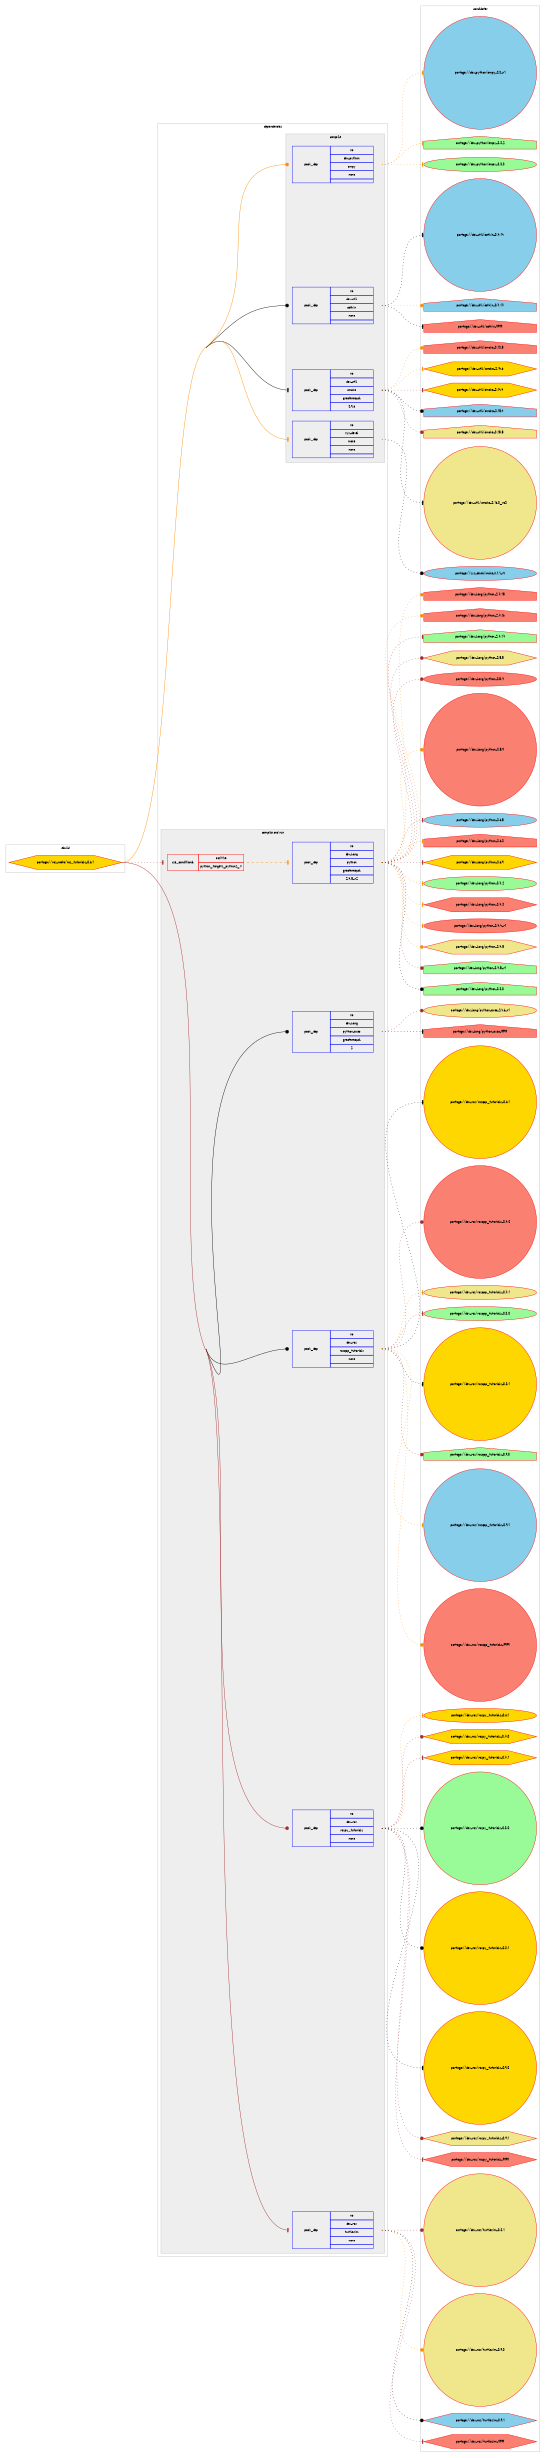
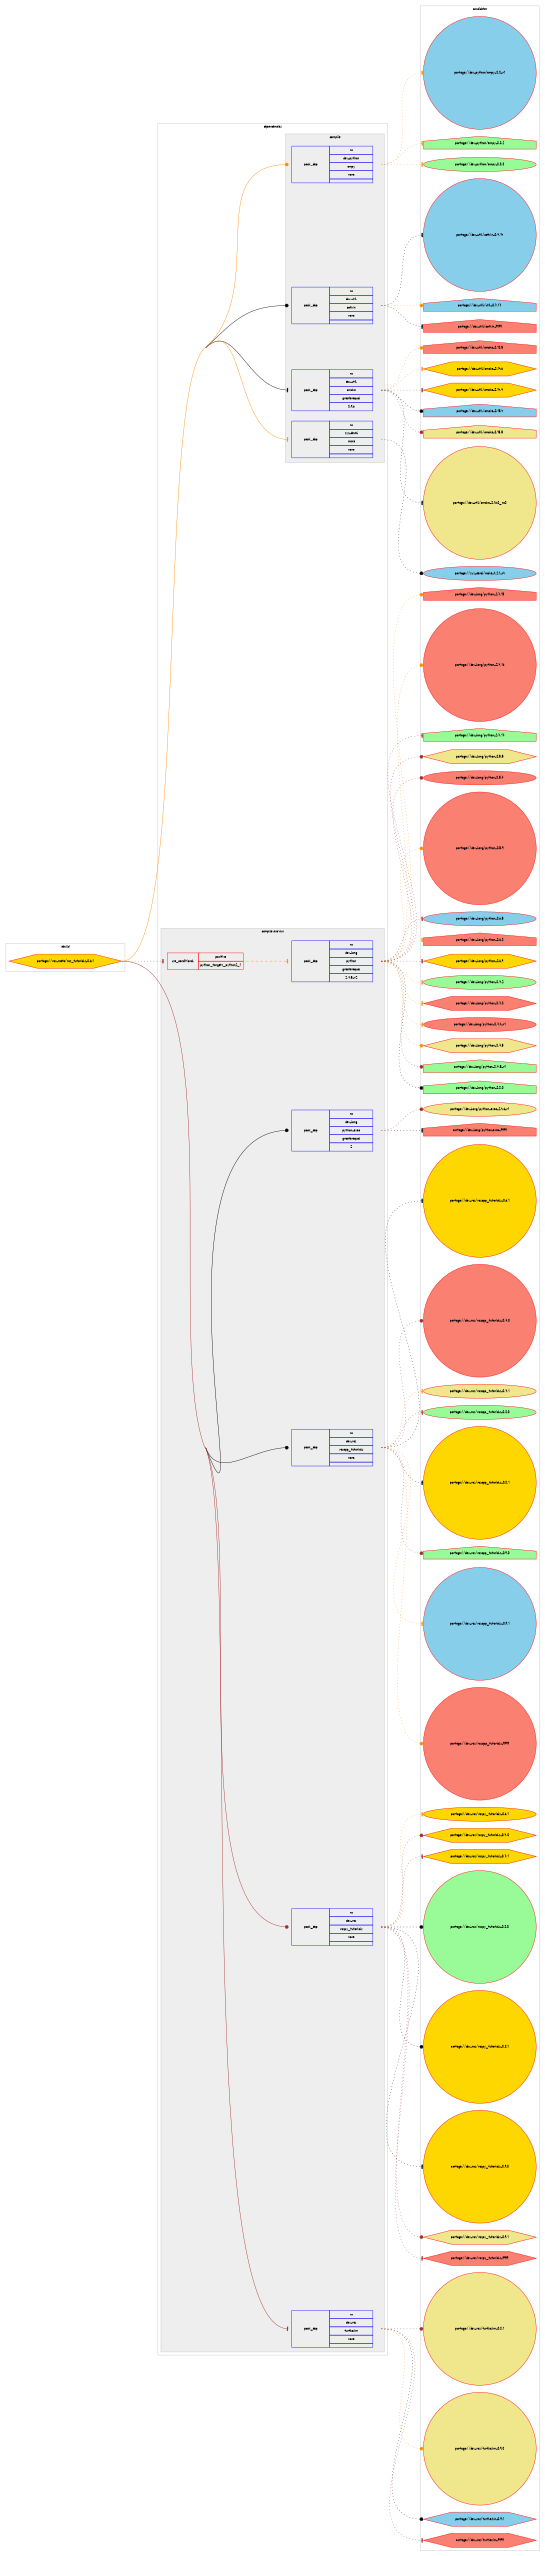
  digraph {
    compound=true
    concentrate=true
    fontname="Patrick Hand"
    fontsize=10
    newrank=true
    rankdir=LR
    ranksep=1.5
    node [color=red fillcolor=salmon fontname="Patrick Hand" fontsize=10 shape=circle style=filled]
    edge [arrowhead=tee color=darkorange fontname="Patrick Hand" headport=w style=dotted tailport=e weight=100]
    n1 [fillcolor=gold label="portage://ros-meta/ros_tutorials-0.6.1" shape=hexagon width=4]
    n2 [color=blue label=<<TABLE BORDER="0" CELLBORDER="1" CELLSPACING="0" CELLPADDING="4" WIDTH="220"><TR><TD ROWSPAN="6" CELLPADDING="30">pack_dep</TD></TR><TR><TD WIDTH="110">no</TD></TR><TR><TD>dev-python</TD></TR><TR><TD>empy</TD></TR><TR><TD>none</TD></TR><TR><TD></TD></TR></TABLE>> shape=none fillcolor="" style=""]
    n3 [color=blue label=<<TABLE BORDER="0" CELLBORDER="1" CELLSPACING="0" CELLPADDING="4" WIDTH="220"><TR><TD ROWSPAN="6" CELLPADDING="30">pack_dep</TD></TR><TR><TD WIDTH="110">no</TD></TR><TR><TD>dev-util</TD></TR><TR><TD>catkin</TD></TR><TR><TD>none</TD></TR><TR><TD></TD></TR></TABLE>> shape=none fillcolor="" style=""]
    n4 [color=blue label=<<TABLE BORDER="0" CELLBORDER="1" CELLSPACING="0" CELLPADDING="4" WIDTH="220"><TR><TD ROWSPAN="6" CELLPADDING="30">pack_dep</TD></TR><TR><TD WIDTH="110">no</TD></TR><TR><TD>dev-util</TD></TR><TR><TD>cmake</TD></TR><TR><TD>greaterequal</TD></TR><TR><TD>3.9.6</TD></TR></TABLE>> shape=none fillcolor="" style=""]
    n5 [color=blue label=<<TABLE BORDER="0" CELLBORDER="1" CELLSPACING="0" CELLPADDING="4" WIDTH="220"><TR><TD ROWSPAN="6" CELLPADDING="30">pack_dep</TD></TR><TR><TD WIDTH="110">no</TD></TR><TR><TD>sys-devel</TD></TR><TR><TD>make</TD></TR><TR><TD>none</TD></TR><TR><TD></TD></TR></TABLE>> shape=none fillcolor="" style=""]
    n6 [color=blue label=<<TABLE BORDER="0" CELLBORDER="1" CELLSPACING="0" CELLPADDING="4" WIDTH="220"><TR><TD ROWSPAN="6" CELLPADDING="30">pack_dep</TD></TR><TR><TD WIDTH="110">no</TD></TR><TR><TD>dev-lang</TD></TR><TR><TD>python</TD></TR><TR><TD>greaterequal</TD></TR><TR><TD>2.7.5-r2</TD></TR></TABLE>> shape=none fillcolor="" style=""]
-   n7 [label=<<TABLE BORDER="0" CELLBORDER="1" CELLSPACING="0" CELLPADDING="4"><TR><TD ROWSPAN="3" CELLPADDING="10">use_conditional</TD></TR><TR><TD>positive</TD></TR><TR><TD>python_targets_python2_7</TD></TR></TABLE>> shape=none fillcolor="" style=""]
+   n7 [label=<<TABLE BORDER="0" CELLBORDER="1" CELLSPACING="0" CELLPADDING="4"><TR><TD ROWSPAN="3" CELLPADDING="10">use_conditional</TD></TR><TR><TD>positive</TD></TR><TR><TD>python_targets_python2_1</TD></TR></TABLE>> shape=none fillcolor="" style=""]
    n8 [color=blue label=<<TABLE BORDER="0" CELLBORDER="1" CELLSPACING="0" CELLPADDING="4" WIDTH="220"><TR><TD ROWSPAN="6" CELLPADDING="30">pack_dep</TD></TR><TR><TD WIDTH="110">no</TD></TR><TR><TD>dev-lang</TD></TR><TR><TD>python-exec</TD></TR><TR><TD>greaterequal</TD></TR><TR><TD>2</TD></TR></TABLE>> shape=none fillcolor="" style=""]
    n9 [color=blue label=<<TABLE BORDER="0" CELLBORDER="1" CELLSPACING="0" CELLPADDING="4" WIDTH="220"><TR><TD ROWSPAN="6" CELLPADDING="30">pack_dep</TD></TR><TR><TD WIDTH="110">no</TD></TR><TR><TD>dev-ros</TD></TR><TR><TD>roscpp_tutorials</TD></TR><TR><TD>none</TD></TR><TR><TD></TD></TR></TABLE>> shape=none fillcolor="" style=""]
    n10 [color=blue label=<<TABLE BORDER="0" CELLBORDER="1" CELLSPACING="0" CELLPADDING="4" WIDTH="220"><TR><TD ROWSPAN="6" CELLPADDING="30">pack_dep</TD></TR><TR><TD WIDTH="110">no</TD></TR><TR><TD>dev-ros</TD></TR><TR><TD>rospy_tutorials</TD></TR><TR><TD>none</TD></TR><TR><TD></TD></TR></TABLE>> shape=none fillcolor="" style=""]
    n11 [color=blue label=<<TABLE BORDER="0" CELLBORDER="1" CELLSPACING="0" CELLPADDING="4" WIDTH="220"><TR><TD ROWSPAN="6" CELLPADDING="30">pack_dep</TD></TR><TR><TD WIDTH="110">no</TD></TR><TR><TD>dev-ros</TD></TR><TR><TD>turtlesim</TD></TR><TR><TD>none</TD></TR><TR><TD></TD></TR></TABLE>> shape=none fillcolor="" style=""]
    n12 [fillcolor=skyblue label="portage://dev-python/empy-3.3-r1" width=4]
    n13 [fillcolor=palegreen label="portage://dev-python/empy-3.3.2" shape=house width=4]
    n14 [fillcolor=palegreen label="portage://dev-python/empy-3.3.3" shape=ellipse width=4]
    n15 [fillcolor=skyblue label="portage://dev-util/catkin-0.7.14" width=4]
-   n16 [fillcolor=skyblue label="portage://dev-util/catkin-0.7.17" shape=house width=4]
+   n16 [fillcolor=skyblue label="portage://dev-util/util-0.7.17" shape=house width=4]
    n17 [label="portage://dev-util/catkin-9999" shape=house width=4]
    n18 [label="portage://dev-util/cmake-3.13.5" shape=house width=4]
    n19 [fillcolor=gold label="portage://dev-util/cmake-3.14.6" shape=hexagon width=4]
    n20 [fillcolor=gold label="portage://dev-util/cmake-3.14.7" shape=hexagon width=4]
    n21 [fillcolor=skyblue label="portage://dev-util/cmake-3.15.4" shape=house width=4]
    n22 [fillcolor=khaki label="portage://dev-util/cmake-3.15.5" shape=house width=4]
    n23 [fillcolor=khaki label="portage://dev-util/cmake-3.16.0_rc3" width=4]
-   n24 [fillcolor=skyblue label="portage://sys-devel/make-4.1.1-r4" shape=ellipse width=4]
+   n24 [fillcolor=skyblue label="portage://sys-devel/make-4.2.1-r4" shape=ellipse width=4]
    n25 [label="portage://dev-lang/python-2.7.15" shape=house width=4]
-   n26 [label="portage://dev-lang/python-2.7.16" shape=house width=4]
+   n26 [label="portage://dev-lang/python-2.7.16" width=4]
    n27 [fillcolor=palegreen label="portage://dev-lang/python-2.7.17" shape=house width=4]
    n28 [fillcolor=khaki label="portage://dev-lang/python-3.5.5" shape=hexagon width=4]
    n29 [label="portage://dev-lang/python-3.5.7" shape=ellipse width=4]
    n30 [label="portage://dev-lang/python-3.5.9" width=4]
    n31 [fillcolor=skyblue label="portage://dev-lang/python-3.6.5" shape=ellipse width=4]
    n32 [label="portage://dev-lang/python-3.6.8" shape=house width=4]
    n33 [fillcolor=gold label="portage://dev-lang/python-3.6.9" shape=hexagon width=4]
    n34 [fillcolor=palegreen label="portage://dev-lang/python-3.7.2" shape=ellipse width=4]
    n35 [label="portage://dev-lang/python-3.7.3" shape=hexagon width=4]
    n36 [label="portage://dev-lang/python-3.7.4-r1" shape=ellipse width=4]
    n37 [fillcolor=khaki label="portage://dev-lang/python-3.7.5" shape=hexagon width=4]
    n38 [fillcolor=palegreen label="portage://dev-lang/python-3.7.5-r1" shape=house width=4]
    n39 [fillcolor=palegreen label="portage://dev-lang/python-3.8.0" shape=house width=4]
    n40 [fillcolor=khaki label="portage://dev-lang/python-exec-2.4.6-r1" shape=ellipse width=4]
    n41 [label="portage://dev-lang/python-exec-9999" shape=house width=4]
    n42 [fillcolor=gold label="portage://dev-ros/roscpp_tutorials-0.6.1" width=4]
    n43 [label="portage://dev-ros/roscpp_tutorials-0.7.0" width=4]
    n44 [fillcolor=khaki label="portage://dev-ros/roscpp_tutorials-0.7.1" shape=ellipse width=4]
    n45 [fillcolor=palegreen label="portage://dev-ros/roscpp_tutorials-0.8.0" shape=ellipse width=4]
    n46 [fillcolor=gold label="portage://dev-ros/roscpp_tutorials-0.8.1" width=4]
    n47 [fillcolor=palegreen label="portage://dev-ros/roscpp_tutorials-0.9.0" shape=house width=4]
    n48 [fillcolor=skyblue label="portage://dev-ros/roscpp_tutorials-0.9.1" width=4]
    n49 [label="portage://dev-ros/roscpp_tutorials-9999" width=4]
    n50 [fillcolor=gold label="portage://dev-ros/rospy_tutorials-0.6.1" shape=ellipse width=4]
    n51 [fillcolor=gold label="portage://dev-ros/rospy_tutorials-0.7.0" shape=hexagon width=4]
    n52 [fillcolor=gold label="portage://dev-ros/rospy_tutorials-0.7.1" shape=hexagon width=4]
    n53 [fillcolor=palegreen label="portage://dev-ros/rospy_tutorials-0.8.0" width=4]
    n54 [fillcolor=gold label="portage://dev-ros/rospy_tutorials-0.8.1" width=4]
    n55 [fillcolor=gold label="portage://dev-ros/rospy_tutorials-0.9.0" width=4]
    n56 [fillcolor=khaki label="portage://dev-ros/rospy_tutorials-0.9.1" shape=hexagon width=4]
    n57 [label="portage://dev-ros/rospy_tutorials-9999" shape=hexagon width=4]
    n58 [fillcolor=khaki label="portage://dev-ros/turtlesim-0.8.1" width=4]
    n59 [fillcolor=khaki label="portage://dev-ros/turtlesim-0.9.0" width=4]
    n60 [fillcolor=skyblue label="portage://dev-ros/turtlesim-0.9.1" shape=hexagon width=4]
    n61 [label="portage://dev-ros/turtlesim-9999" shape=hexagon width=4]
    subgraph cluster_1 {
      color=gray
      label=<<i>dependencies</i>>
      subgraph cluster_2 {
        color=gray
        fillcolor="#eeeeee"
        label=<<i>compile</i>>
        style=filled
        subgraph sub_3 {
          color=gray
          fillcolor="#eeeeee"
          label=<<i>compile</i>>
          style=filled
          n2
        }
        subgraph sub_4 {
          color=gray
          fillcolor="#eeeeee"
          label=<<i>compile</i>>
          style=filled
          n3
        }
        subgraph sub_5 {
          color=gray
          fillcolor="#eeeeee"
          label=<<i>compile</i>>
          style=filled
          n4
        }
        subgraph sub_6 {
          color=gray
          fillcolor="#eeeeee"
          label=<<i>compile</i>>
          style=filled
          n5
        }
      }
      subgraph cluster_7 {
        color=gray
        fillcolor="#eeeeee"
        label=<<i>compile and run</i>>
        style=filled
        subgraph sub_8 {
          color=gray
          fillcolor="#eeeeee"
          label=<<i>compile and run</i>>
          style=filled
          n7
          subgraph sub_9 {
            color=gray
            fillcolor="#eeeeee"
            label=<<i>compile and run</i>>
            style=filled
            n6
          }
        }
        subgraph sub_10 {
          color=gray
          fillcolor="#eeeeee"
          label=<<i>compile and run</i>>
          style=filled
          n8
        }
        subgraph sub_11 {
          color=gray
          fillcolor="#eeeeee"
          label=<<i>compile and run</i>>
          style=filled
          n9
        }
        subgraph sub_12 {
          color=gray
          fillcolor="#eeeeee"
          label=<<i>compile and run</i>>
          style=filled
          n10
        }
        subgraph sub_13 {
          color=gray
          fillcolor="#eeeeee"
          label=<<i>compile and run</i>>
          style=filled
          n11
        }
      }
      subgraph cluster_14 {
        color=gray
        fillcolor="#eeeeee"
        label=<<i>run</i>>
        style=filled
      }
    }
    subgraph cluster_15 {
      color=gray
      label=<<i>ebuild</i>>
      rank=same
      n1
    }
    subgraph cluster_16 {
      color=gray
      label=<<i>candidates</i>>
      rank=same
      subgraph sub_17 {
        color=black
        label=<<i>candidates</i>>
        nodesep=1
        rank=same
        n12
        n13
        n14
      }
      subgraph sub_18 {
        color=black
        label=<<i>candidates</i>>
        nodesep=1
        rank=same
        n15
        n16
        n17
      }
      subgraph sub_19 {
        color=black
        label=<<i>candidates</i>>
        nodesep=1
        rank=same
        n18
        n19
        n20
        n21
        n22
        n23
      }
      subgraph sub_20 {
        color=black
        label=<<i>candidates</i>>
        nodesep=1
        rank=same
        n24
      }
      subgraph sub_21 {
        color=black
        label=<<i>candidates</i>>
        nodesep=1
        rank=same
        n25
        n26
        n27
        n28
        n29
        n30
        n31
        n32
        n33
        n34
        n35
        n36
        n37
        n38
        n39
      }
      subgraph sub_22 {
        color=black
        label=<<i>candidates</i>>
        nodesep=1
        rank=same
        n40
        n41
      }
      subgraph sub_23 {
        color=black
        label=<<i>candidates</i>>
        nodesep=1
        rank=same
        n42
        n43
        n44
        n45
        n46
        n47
        n48
        n49
      }
      subgraph sub_24 {
        color=black
        label=<<i>candidates</i>>
        nodesep=1
        rank=same
        n50
        n51
        n52
        n53
        n54
        n55
        n56
        n57
      }
      subgraph sub_25 {
        color=black
        label=<<i>candidates</i>>
        nodesep=1
        rank=same
        n58
        n59
        n60
        n61
      }
    }
    n1 -> n2 [arrowhead=dot style=solid weight=20]
    n1 -> n3 [arrowhead=dot color=black style=solid weight=20]
    n1 -> n4 [color=black style=solid weight=20]
    n1 -> n5 [style=solid weight=20]
    n1 -> n7 [color=brown weight=20]
    n1 -> n8 [arrowhead=dot color=black style=solid weight=20]
    n1 -> n9 [arrowhead=dot color=black style=solid weight=20]
    n1 -> n10 [arrowhead=dot color=brown style=solid weight=20]
    n1 -> n11 [color=brown style=solid weight=20]
    n2 -> n12
    n2 -> n13
    n2 -> n14
    n3 -> n15 [color=black]
    n3 -> n16 [arrowhead=dot]
    n3 -> n17 [color=black]
    n4 -> n18 [arrowhead=dot]
    n4 -> n19
    n4 -> n20 [color=brown]
    n4 -> n21 [arrowhead=dot color=black]
    n4 -> n22 [arrowhead=dot color=brown]
    n4 -> n23 [color=black]
    n5 -> n24 [arrowhead=dot color=black]
    n6 -> n25 [arrowhead=dot]
    n6 -> n26 [arrowhead=dot]
    n6 -> n27 [color=brown]
    n6 -> n28 [arrowhead=dot color=brown]
    n6 -> n29 [arrowhead=dot color=brown]
    n6 -> n30 [arrowhead=dot]
    n6 -> n31 [color=brown]
    n6 -> n32
    n6 -> n33 [color=brown]
    n6 -> n34
    n6 -> n35
    n6 -> n36
    n6 -> n37 [arrowhead=dot]
    n6 -> n38 [arrowhead=dot color=brown]
    n6 -> n39 [arrowhead=dot color=black]
    n7 -> n6 [style=dashed weight=20]
    n8 -> n40 [arrowhead=dot color=brown]
    n8 -> n41 [color=black]
    n9 -> n42 [color=black]
    n9 -> n43 [arrowhead=dot color=brown]
    n9 -> n44
    n9 -> n45 [color=brown]
    n9 -> n46 [color=black]
    n9 -> n47 [arrowhead=dot color=brown]
    n9 -> n48
    n9 -> n49 [arrowhead=dot]
    n10 -> n50
    n10 -> n51 [arrowhead=dot color=brown]
    n10 -> n52 [color=brown]
    n10 -> n53 [arrowhead=dot color=black]
    n10 -> n54 [arrowhead=dot color=black]
    n10 -> n55 [color=black]
    n10 -> n56 [arrowhead=dot color=brown]
    n10 -> n57 [color=brown]
    n11 -> n58 [arrowhead=dot color=brown]
    n11 -> n59 [arrowhead=dot]
    n11 -> n60 [arrowhead=dot color=black]
    n11 -> n61 [color=brown]
  }
